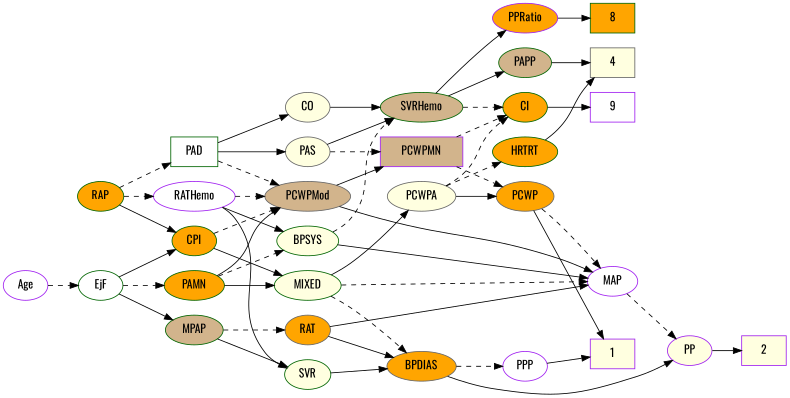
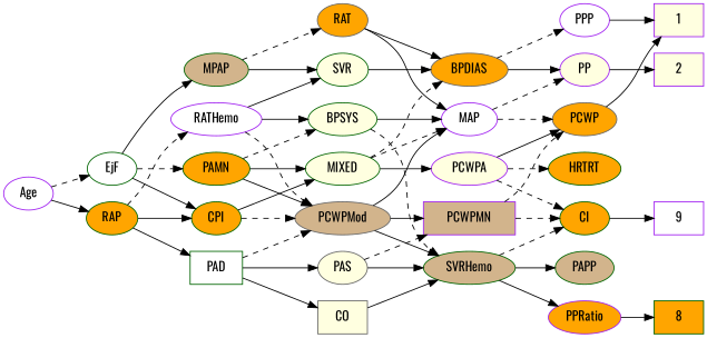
  strict digraph {
    fontname=Oswald
    rankdir=LR
    node [color=darkgreen fillcolor=lightyellow fontname=Oswald style=filled]
    edge [fontname=Oswald style=solid]
    1 [color=purple height=0.5 shape=box width=0.75]
    2 [color=purple height=0.5 shape=box width=0.75]
    n3 [fillcolor=orange height=0.5 label=8 shape=box width=0.75]
-   4 [color=gray40 height=0.5 shape=box width=0.75]
    n5 [color=purple fillcolor=white height=0.5 label=9 shape=box width=0.75]
    Age [color=purple fillcolor=white height=0.5 width=0.75]
    EjF [fillcolor=white height=0.5 width=0.75]
    RAP [fillcolor=orange height=0.5 width=0.77632]
    MPAP [fillcolor=tan height=0.5 width=0.97491]
    PAMN [fillcolor=orange height=0.5 width=1.011]
    CPI [fillcolor=orange height=0.5 width=0.75]
    PAD [fillcolor=white height=0.5 shape=box width=0.79437]
    RATHemo [color=purple fillcolor=white height=0.5 width=1.3721]
    RAT [color=gray40 fillcolor=orange height=0.5 width=0.75827]
    SVR [height=0.5 width=0.77632]
    MIXED [height=0.5 width=1.1193]
    BPSYS [height=0.5 width=1.0471]
    PCWPMod [color=gray40 fillcolor=tan height=0.5 width=1.4443]
-   CO [color=gray40 height=0.5 width=0.75]
+   CO [color=gray40 height=0.5 width=0.75 shape=box]
    PAS [color=gray40 height=0.5 width=0.75]
    BPDIAS [color=gray40 fillcolor=orange height=0.5 width=1.1735]
    MAP [color=purple fillcolor=white height=0.5 width=0.84854]
-   PCWPA [color=gray40 height=0.5 width=1.1555]
+   PCWPA [color=purple height=0.5 width=1.1555]
    SVRHemo [fillcolor=tan height=0.5 width=1.3902]
    PCWPMN [color=purple fillcolor=tan height=0.5 shape=box width=1.3902]
    PCWP [color=gray40 fillcolor=orange height=0.5 width=0.97491]
    CI [fillcolor=orange height=0.5 width=0.75]
    HRTRT [fillcolor=orange height=0.5 width=1.1013]
    PP [color=purple height=0.5 width=0.75]
    PPP [color=purple fillcolor=white height=0.5 width=0.75]
    PPRatio [color=purple fillcolor=orange height=0.5 width=1.1013]
    PAPP [fillcolor=tan height=0.5 width=0.88464]
    Age -> EjF [style=dashed]
+   Age -> RAP
    EjF -> MPAP
    EjF -> PAMN [style=dashed]
    EjF -> CPI
    RAP -> CPI
-   RAP -> PAD [style=dashed]
+   RAP -> PAD
    RAP -> RATHemo [style=dashed]
    MPAP -> RAT [style=dashed]
    MPAP -> SVR
    PAMN -> MIXED
    PAMN -> BPSYS [style=dashed]
    PAMN -> PCWPMod
    CPI -> MIXED
    CPI -> PCWPMod [style=dashed]
    PAD -> PCWPMod [style=dashed]
    PAD -> CO
    PAD -> PAS
    RATHemo -> SVR
    RATHemo -> BPSYS
    RATHemo -> PCWPMod [style=dashed]
    RAT -> BPDIAS
    RAT -> MAP
    SVR -> BPDIAS
    MIXED -> BPDIAS [style=dashed]
    MIXED -> MAP [style=dashed]
    MIXED -> PCWPA
    BPSYS -> MAP
    BPSYS -> SVRHemo [style=dashed]
    PCWPMod -> MAP
+   PCWPMod -> SVRHemo
    PCWPMod -> PCWPMN
    CO -> SVRHemo
    PAS -> SVRHemo
    PAS -> PCWPMN [style=dashed]
    BPDIAS -> PP
    BPDIAS -> PPP [style=dashed]
-   PCWP -> MAP [style=dashed]
+   MAP -> PCWP [style=dashed]
    MAP -> PP [style=dashed]
    PCWPA -> PCWP
    PCWPA -> CI [style=dashed]
    PCWPA -> HRTRT [style=dashed]
    SVRHemo -> CI [style=dashed]
    SVRHemo -> PPRatio
    SVRHemo -> PAPP
    PCWPMN -> PCWP [style=dashed]
    PCWPMN -> CI [style=dashed]
    PCWP -> 1
    CI -> n5
-   HRTRT -> 4
    PP -> 2
    PPP -> 1
    PPRatio -> n3
-   PAPP -> 4
  }
